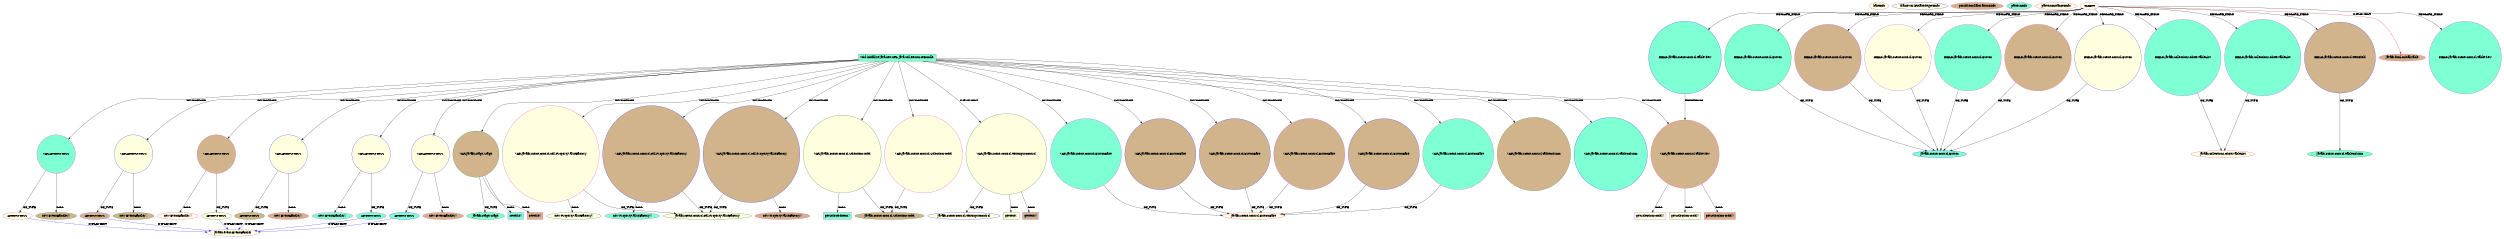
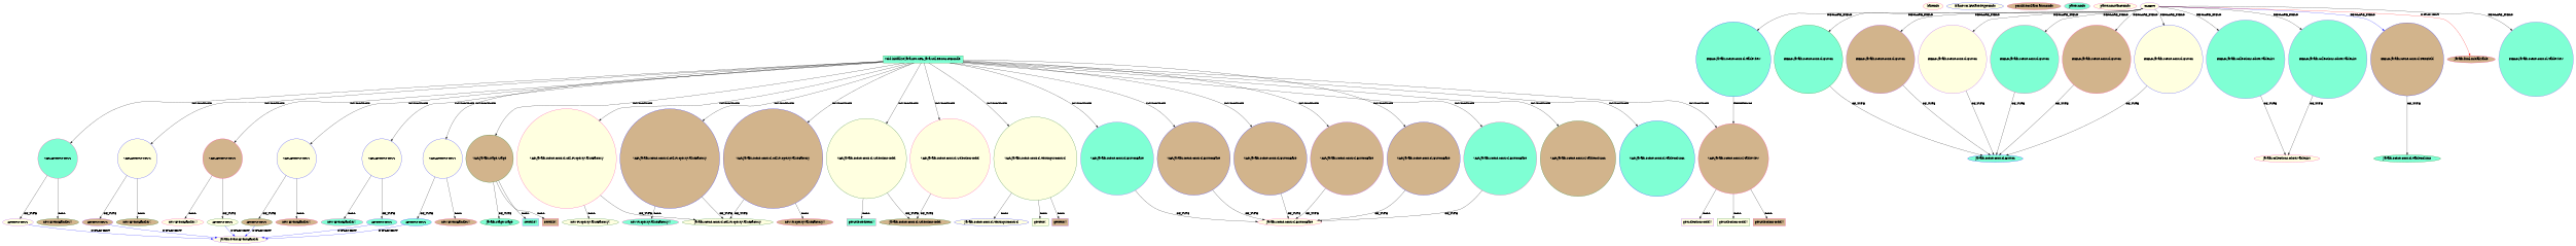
  digraph {
    fontname="DejaVu Serif"
    node [color=deeppink fillcolor=lightyellow fontname="DejaVu Serif" style=filled isFrameworkType=false vertexType=VARIABLE_EXPRESION shape=circle]
    edge [fontname="DejaVu Serif"]
    baseInfo [category=pattern graphId=1631 isAnonymous=false possibleRelation=true isFrameworkType="" vertexType="" shape=""]
    frameworkRelatedTypesInfo [0="javafx.fxml.Initializable" color=blue isFrameworkType="" vertexType="" shape=""]
    possibleCollaborationsInfo [0="1631~INSTANTIATION-OVERRIDING_METHOD_DECLARATION-~javafx.fxml.Initializable ~javafx.event.EventHandler ~false~true" 1="1631~INSTANTIATION-OVERRIDING_METHOD_DECLARATION-~javafx.fxml.Initializable ~javafx.event.EventHandler ~false~true" 2="1631~INSTANTIATION-OVERRIDING_METHOD_DECLARATION-~javafx.fxml.Initializable ~javafx.event.EventHandler ~false~true" 3="1631~INSTANTIATION-OVERRIDING_METHOD_DECLARATION-~javafx.fxml.Initializable ~javafx.event.EventHandler ~false~true" 4="1631~INSTANTIATION-OVERRIDING_METHOD_DECLARATION-~javafx.fxml.Initializable ~javafx.event.EventHandler ~false~true" 5="1631~INSTANTIATION-OVERRIDING_METHOD_DECLARATION-~javafx.fxml.Initializable ~javafx.event.EventHandler ~false~true" fillcolor=tan isFrameworkType="" vertexType="" shape=""]
    patternInfo [fillcolor=aquamarine frequency=2.0 patternRootClient=0 isFrameworkType="" vertexType="" shape=""]
    patternInstancesInfo [0="diogocs1-FPessoais~/diogocs1-FPessoais/FPessoais-master/FinancasPessoais/src/app/controllers/HomeController.java~HomeController~2490" 1="crosswords-testEnvironment~/crosswords-testEnvironment/testEnvironment-master/src/GUI/MainController.java~MainController~2315" isFrameworkType="" vertexType="" shape=""]
    n6 [color=darkgreen label="javafx.scene.control.cell.PropertyValueFactory" vertexType=FRAMEWORK_CLASS_TYPE shape=""]
    n7 [color=blue fillcolor=tan label="VAR:javafx.scene.control.cell.PropertyValueFactory"]
    n8 [fillcolor=aquamarine label="new PropertyValueFactory()" vertexType=CONSTRUCTOR_CALL shape=""]
    n9 [color=darkgreen fillcolor=aquamarine label="void initialize(java.net.URL,java.util.ResourceBundle)" shape=box vertexType=OVERRIDING_METHOD_DECLARATION]
    n10 [color=darkgreen label="VAR:javafx.scene.control.SelectionModel"]
    n11 [label="VAR:javafx.scene.control.SelectionModel"]
    n12 [color=darkgreen label="VAR:javafx.scene.control.TextInputControl"]
    n13 [color=blue fillcolor=tan label="VAR:javafx.scene.control.ButtonBase"]
    n14 [color=purple fillcolor=tan label="VAR:javafx.scene.control.ButtonBase"]
    n15 [color=blue fillcolor=tan label="VAR:javafx.scene.control.ButtonBase"]
    n16 [fillcolor=aquamarine label="VAR:javafx.scene.control.ButtonBase"]
    n17 [color=purple fillcolor=aquamarine label="VAR:javafx.scene.control.ButtonBase"]
    n18 [color=blue fillcolor=tan label="VAR:javafx.scene.control.ButtonBase"]
    n19 [label="VAR:javafx.scene.control.cell.PropertyValueFactory"]
    n20 [color=blue fillcolor=tan label="VAR:javafx.scene.control.cell.PropertyValueFactory"]
    n21 [fillcolor=aquamarine label="VAR:ANONYMOUS"]
    n22 [color=blue label="VAR:ANONYMOUS"]
    n23 [fillcolor=tan label="VAR:ANONYMOUS"]
    n24 [color=blue label="VAR:ANONYMOUS"]
    n25 [color=blue label="VAR:ANONYMOUS"]
    n26 [color=blue label="VAR:ANONYMOUS"]
    n27 [color=darkgreen fillcolor=tan label="VAR:javafx.stage.Stage"]
    n28 [fillcolor=tan label="VAR:javafx.scene.control.TableView"]
    n29 [color=darkgreen fillcolor=tan label="VAR:javafx.scene.control.TableColumn"]
    n30 [color=blue fillcolor=aquamarine label="VAR:javafx.scene.control.TableColumn"]
    n31 [fillcolor=aquamarine label="getSelectedItem()" shape=box vertexType=INSIDE_CALL]
    n32 [color=darkgreen fillcolor=tan label="javafx.scene.control.SelectionModel" vertexType=FRAMEWORK_CLASS_TYPE shape=""]
    n33 [color=blue label="javafx.scene.control.TextInputControl" vertexType=FRAMEWORK_CLASS_TYPE shape=""]
    n34 [color=darkgreen label="getText()" shape=box vertexType=INSIDE_CALL]
    n35 [color=purple fillcolor=tan label="getText()" shape=box vertexType=INSIDE_CALL]
    n36 [label="javafx.scene.control.ButtonBase" vertexType=FRAMEWORK_CLASS_TYPE shape=""]
    n37 [color=darkgreen label="new PropertyValueFactory()" vertexType=CONSTRUCTOR_CALL shape=""]
    n38 [fillcolor=tan label="new PropertyValueFactory()" vertexType=CONSTRUCTOR_CALL shape=""]
    n39 [color=purple label=ANONYMOUS vertexType=REFERENCE_ANONYMOUS_DECLARATION shape=""]
    n40 [color=darkgreen fillcolor=tan label="new EventHandler()" vertexType=CONSTRUCTOR_CALL shape=""]
    n41 [color=purple fillcolor=tan label=ANONYMOUS vertexType=REFERENCE_ANONYMOUS_DECLARATION shape=""]
    n42 [color=darkgreen fillcolor=tan label="new EventHandler()" vertexType=CONSTRUCTOR_CALL shape=""]
    n43 [color=darkgreen label=ANONYMOUS vertexType=REFERENCE_ANONYMOUS_DECLARATION shape=""]
    n44 [label="new EventHandler()" vertexType=CONSTRUCTOR_CALL shape=""]
    n45 [color=darkgreen fillcolor=tan label=ANONYMOUS vertexType=REFERENCE_ANONYMOUS_DECLARATION shape=""]
    n46 [fillcolor=tan label="new EventHandler()" vertexType=CONSTRUCTOR_CALL shape=""]
    n47 [color=purple fillcolor=aquamarine label=ANONYMOUS vertexType=REFERENCE_ANONYMOUS_DECLARATION shape=""]
    n48 [fillcolor=aquamarine label="new EventHandler()" vertexType=CONSTRUCTOR_CALL shape=""]
    n49 [color=blue fillcolor=aquamarine label=ANONYMOUS vertexType=REFERENCE_ANONYMOUS_DECLARATION shape=""]
    n50 [fillcolor=tan label="new EventHandler()" vertexType=CONSTRUCTOR_CALL shape=""]
    n51 [color=purple fillcolor=aquamarine label="setTitle()" shape=box vertexType=INSIDE_CALL]
    n52 [fillcolor=tan label="setTitle()" shape=box vertexType=INSIDE_CALL]
    n53 [color=darkgreen fillcolor=aquamarine label="javafx.stage.Stage" vertexType=FRAMEWORK_CLASS_TYPE shape=""]
    n54 [color=darkgreen label="getSelectionModel()" shape=box vertexType=INSIDE_CALL]
    n55 [fillcolor=tan label="getSelectionModel()" shape=box vertexType=INSIDE_CALL]
    n56 [color=purple label="getSelectionModel()" shape=box vertexType=INSIDE_CALL]
    n57 [color=purple label=CLIENT vertexType=ROOT_CLIENT_CLASS_DECLARATION shape=""]
    n58 [fillcolor=tan label="FIELD:javafx.scene.control.Button" vertexType=FIELD_DECLARATION]
    n59 [color=blue label="FIELD:javafx.scene.control.Button" vertexType=FIELD_DECLARATION]
    n60 [color=darkgreen fillcolor=aquamarine label="FIELD:javafx.scene.control.Button" vertexType=FIELD_DECLARATION]
    n61 [color=purple fillcolor=tan label="FIELD:javafx.scene.control.Button" vertexType=FIELD_DECLARATION]
    n62 [color=purple label="FIELD:javafx.scene.control.Button" vertexType=FIELD_DECLARATION]
    n63 [fillcolor=aquamarine label="FIELD:javafx.scene.control.Button" vertexType=FIELD_DECLARATION]
    n64 [color=purple fillcolor=aquamarine label="FIELD:javafx.collections.ObservableList" vertexType=FIELD_DECLARATION]
    n65 [color=purple fillcolor=aquamarine label="FIELD:javafx.collections.ObservableList" vertexType=FIELD_DECLARATION]
    n66 [color=blue fillcolor=tan label="FIELD:javafx.scene.control.TextField" vertexType=FIELD_DECLARATION]
    n67 [fillcolor=tan label="javafx.fxml.Initializable" vertexType=FRAMEWORK_INTERFACE_TYPE shape=""]
    n68 [color=purple fillcolor=aquamarine label="FIELD:javafx.scene.control.TableView" vertexType=FIELD_DECLARATION]
    n69 [color=blue fillcolor=aquamarine label="FIELD:javafx.scene.control.TableView" vertexType=FIELD_DECLARATION]
    n70 [color=blue fillcolor=aquamarine label="javafx.scene.control.Button" vertexType=FRAMEWORK_CLASS_TYPE shape=""]
    n71 [label="javafx.collections.ObservableList" vertexType=FRAMEWORK_INTERFACE_TYPE shape=""]
    n72 [color=darkgreen fillcolor=aquamarine label="javafx.scene.control.TableColumn" vertexType=FRAMEWORK_CLASS_TYPE shape=""]
    n73 [color=purple label="javafx.event.EventHandler" vertexType=FRAMEWORK_INTERFACE_TYPE shape=""]
    n7 -> n6 [label=OF_TYPE]
    n7 -> n8 [label=CALL]
    n9 -> n7 [label=INSTANTIATE]
    n9 -> n10 [label=INSTANTIATE]
    n9 -> n11 [label=INSTANTIATE]
-   n9 -> n12 [label=IMPLEMENT]
+   n9 -> n12 [label=INSTANTIATE]
    n9 -> n13 [label=INSTANTIATE]
    n9 -> n14 [label=INSTANTIATE]
    n9 -> n15 [label=INSTANTIATE]
    n9 -> n16 [label=INSTANTIATE]
    n9 -> n17 [label=INSTANTIATE]
    n9 -> n18 [label=INSTANTIATE]
    n9 -> n19 [label=INSTANTIATE]
    n9 -> n20 [label=INSTANTIATE]
    n9 -> n21 [label=INSTANTIATE]
    n9 -> n22 [label=INSTANTIATE]
    n9 -> n23 [label=INSTANTIATE]
    n9 -> n24 [label=INSTANTIATE]
    n9 -> n25 [label=INSTANTIATE]
    n9 -> n26 [label=INSTANTIATE]
    n9 -> n27 [label=INSTANTIATE]
    n9 -> n28 [label=INSTANTIATE]
    n9 -> n29 [label=INSTANTIATE]
    n9 -> n30 [label=INSTANTIATE]
    n10 -> n31 [label=CALL]
    n10 -> n32 [label=OF_TYPE]
    n11 -> n32 [label=OF_TYPE]
-   n12 -> n33 [label=OF_TYPE]
+   n12 -> n33 [label=CALL]
    n12 -> n34 [label=CALL]
    n12 -> n35 [label=CALL]
    n13 -> n36 [label=OF_TYPE]
    n14 -> n36 [label=OF_TYPE]
    n15 -> n36 [label=OF_TYPE]
    n16 -> n36 [label=OF_TYPE]
    n17 -> n36 [label=OF_TYPE]
    n18 -> n36 [label=OF_TYPE]
    n19 -> n6 [label=OF_TYPE]
    n19 -> n37 [label=CALL]
    n20 -> n6 [label=OF_TYPE]
    n20 -> n38 [label=CALL]
    n21 -> n39 [label=OF_TYPE]
    n21 -> n40 [label=CALL]
    n22 -> n41 [label=OF_TYPE]
    n22 -> n42 [label=CALL]
    n23 -> n43 [label=OF_TYPE]
    n23 -> n44 [label=CALL]
    n24 -> n45 [label=OF_TYPE]
    n24 -> n46 [label=CALL]
    n25 -> n47 [label=OF_TYPE]
    n25 -> n48 [label=CALL]
    n26 -> n49 [label=OF_TYPE]
    n26 -> n50 [label=CALL]
    n27 -> n51 [label=CALL]
    n27 -> n52 [label=CALL]
    n27 -> n53 [label=OF_TYPE]
    n28 -> n54 [label=CALL]
    n28 -> n55 [label=CALL]
    n28 -> n56 [label=CALL]
    n39 -> n73 [color=blue label=IMPLEMENT]
    n41 -> n73 [color=blue label=IMPLEMENT]
    n43 -> n73 [color=blue label=IMPLEMENT]
    n45 -> n73 [color=blue label=IMPLEMENT]
    n47 -> n73 [color=blue label=IMPLEMENT]
    n49 -> n73 [color=blue label=IMPLEMENT]
    n57 -> n58 [label=DECLARE_FIELD]
    n57 -> n59 [label=DECLARE_FIELD]
    n57 -> n60 [label=DECLARE_FIELD]
    n57 -> n61 [label=DECLARE_FIELD]
    n57 -> n62 [label=DECLARE_FIELD]
    n57 -> n63 [label=DECLARE_FIELD]
    n57 -> n64 [label=DECLARE_FIELD]
    n57 -> n65 [label=DECLARE_FIELD]
-   n57 -> n66 [label=DECLARE_FIELD]
+   n57 -> n66 [label=DECLARE_FIELD color=blue]
    n57 -> n67 [color=red label=IMPLEMENT]
    n57 -> n68 [label=DECLARE_FIELD]
    n57 -> n69 [label=DECLARE_FIELD]
    n58 -> n70 [label=OF_TYPE]
    n59 -> n70 [label=OF_TYPE]
    n60 -> n70 [label=OF_TYPE]
    n61 -> n70 [label=OF_TYPE]
    n62 -> n70 [label=OF_TYPE]
    n63 -> n70 [label=OF_TYPE]
    n64 -> n71 [label=OF_TYPE]
    n65 -> n71 [label=OF_TYPE]
    n66 -> n72 [label=OF_TYPE]
    n69 -> n28 [label=REFERENCE]
  }
